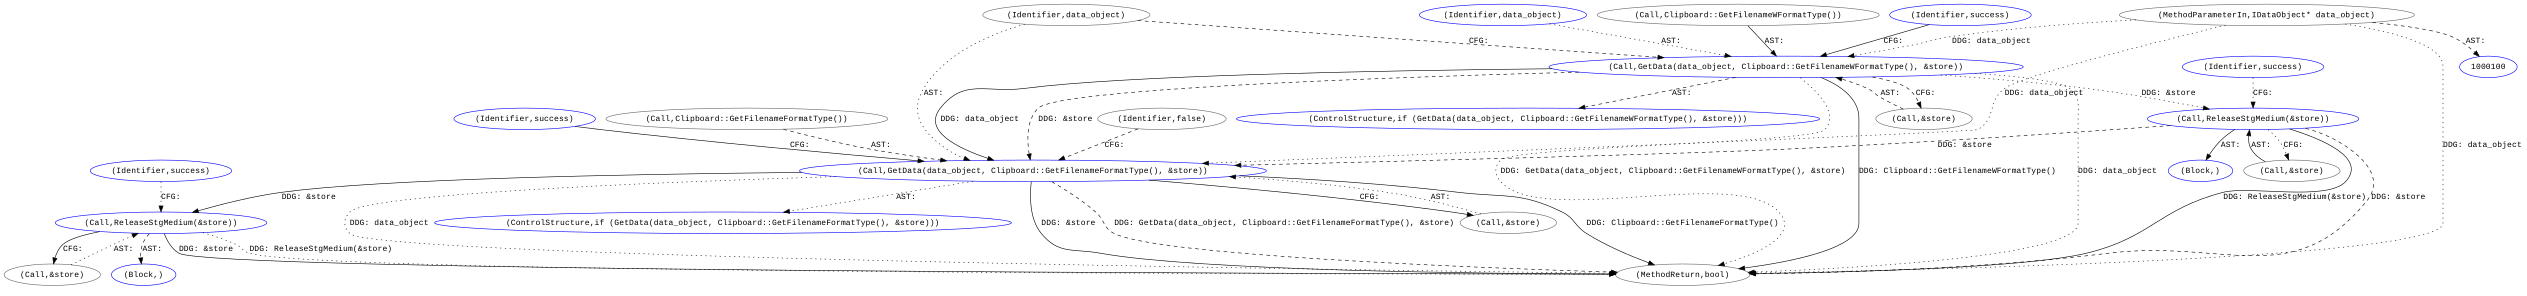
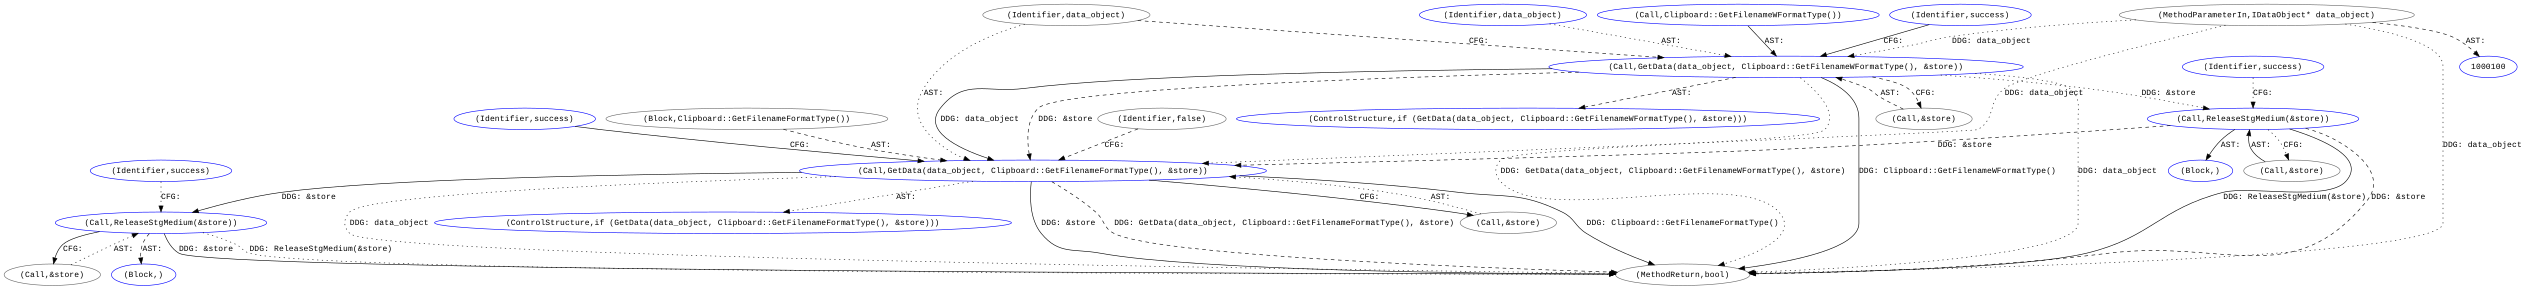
  digraph {
    fontname="Liberation Mono"
    node [color=blue fontname="Liberation Mono"]
    edge [fontname="Liberation Mono" style=dotted]
    n1 [label="(Call,GetData(data_object, Clipboard::GetFilenameFormatType(), &store))"]
    n2 [label="(Call,ReleaseStgMedium(&store))"]
    n3 [color=gray40 label="(Call,&store)"]
    n4 [color=gray40 label="(MethodReturn,bool)"]
    n5 [label="(ControlStructure,if (GetData(data_object, Clipboard::GetFilenameFormatType(), &store)))"]
    n6 [label="(Block,)"]
    n7 [color=gray40 label="(Call,&store)"]
    n8 [label="(Call,GetData(data_object, Clipboard::GetFilenameWFormatType(), &store))"]
    n9 [label="(Call,ReleaseStgMedium(&store))"]
    n10 [label="(ControlStructure,if (GetData(data_object, Clipboard::GetFilenameWFormatType(), &store)))"]
    n11 [color=gray40 label="(Call,&store)"]
    n12 [color=gray40 label="(Call,&store)"]
    n13 [label="(Block,)"]
    n14 [color=gray40 label="(MethodParameterIn,IDataObject* data_object)"]
    1000100
    n16 [label="(Identifier,success)"]
    n17 [label="(Identifier,success)"]
    n18 [color=gray40 label="(Identifier,false)"]
-   n19 [color=gray40 label="(Call,Clipboard::GetFilenameFormatType())"]
+   n19 [color=gray40 label="(Block,Clipboard::GetFilenameFormatType())"]
    n20 [label="(Identifier,data_object)"]
    n21 [label="(Identifier,success)"]
    n22 [color=gray40 label="(Identifier,data_object)"]
    n23 [label="(Identifier,success)"]
-   n24 [color=gray40 label="(Call,Clipboard::GetFilenameWFormatType())"]
+   n24 [label="(Call,Clipboard::GetFilenameWFormatType())"]
    n1 -> n2 [label="DDG: &store" style=solid]
    n1 -> n3 [label="CFG: " style=solid]
    n1 -> n4 [label="DDG: &store" style=solid]
    n1 -> n4 [label="DDG: GetData(data_object, Clipboard::GetFilenameFormatType(), &store)" style=dashed]
    n1 -> n4 [label="DDG: Clipboard::GetFilenameFormatType()" style=solid]
    n1 -> n4 [label="DDG: data_object"]
    n1 -> n5 [label="AST: "]
    n2 -> n4 [label="DDG: ReleaseStgMedium(&store)"]
    n2 -> n4 [label="DDG: &store" style=solid]
    n2 -> n6 [label="AST: " style=dashed]
    n2 -> n7 [label="CFG: " style=solid]
    n3 -> n1 [label="AST: "]
    n7 -> n2 [label="AST: "]
    n8 -> n1 [label="DDG: data_object" style=solid]
    n8 -> n1 [label="DDG: &store" style=dashed]
    n8 -> n4 [label="DDG: data_object"]
    n8 -> n4 [label="DDG: GetData(data_object, Clipboard::GetFilenameWFormatType(), &store)"]
    n8 -> n4 [label="DDG: Clipboard::GetFilenameWFormatType()" style=solid]
    n8 -> n9 [label="DDG: &store"]
    n8 -> n10 [label="AST: " style=dashed]
    n8 -> n11 [label="CFG: " style=dashed]
    n9 -> n1 [label="DDG: &store" style=dashed]
    n9 -> n4 [label="DDG: ReleaseStgMedium(&store)" style=solid]
    n9 -> n4 [label="DDG: &store" style=dashed]
    n9 -> n12 [label="CFG: "]
    n9 -> n13 [label="AST: " style=solid]
    n11 -> n8 [label="AST: " style=dashed]
    n12 -> n9 [label="AST: " style=solid]
    n14 -> n1 [label="DDG: data_object"]
    n14 -> n4 [label="DDG: data_object"]
    n14 -> n8 [label="DDG: data_object"]
    n14 -> 1000100 [label="AST: " style=dashed]
    n16 -> n2 [label="CFG: "]
    n17 -> n1 [label="CFG: " style=solid]
    n18 -> n1 [label="CFG: " style=dashed]
    n19 -> n1 [label="AST: " style=dashed]
    n20 -> n8 [label="AST: "]
    n21 -> n8 [label="CFG: " style=solid]
    n22 -> n1 [label="AST: "]
    n22 -> n8 [label="CFG: " style=dashed]
    n23 -> n9 [label="CFG: "]
    n24 -> n8 [label="AST: " style=solid]
  }
